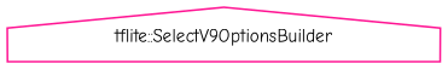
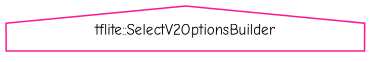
  digraph {
    rankdir=LR
    fontname="Comic Neue"
-   n1 [color=deeppink fillcolor=white fontname="Comic Neue" fontsize=10 height=0.2 label="tflite::SelectV9OptionsBuilder" shape=house style=filled width=0.4]
+   n1 [color=deeppink fillcolor=white fontname="Comic Neue" fontsize=10 height=0.2 label="tflite::SelectV2OptionsBuilder" shape=house style=filled width=0.4]
  }
